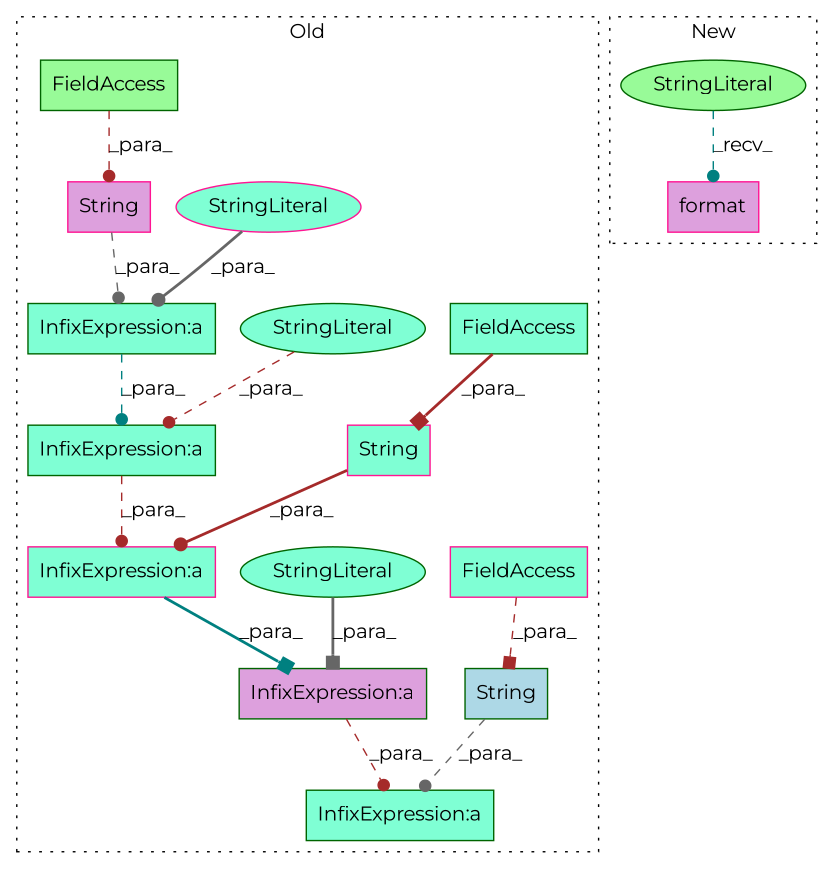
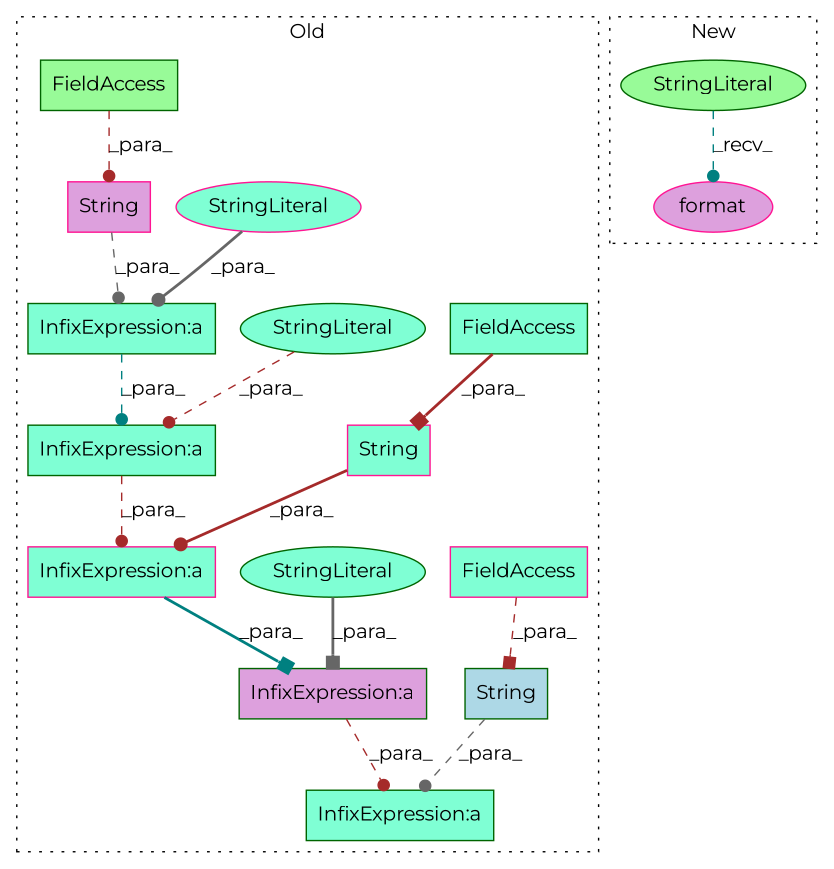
  digraph {
    fontname=Montserrat
    node [a=27 l=3 shape=box style=filled fillcolor=aquamarine color=darkgreen fontname=Montserrat]
    edge [color=brown style=dashed arrowhead=dot fontname=Montserrat]
    n1 [a=32 l="7,1" label=String s="1905,1929" fillcolor=plum color=deeppink]
    n2 [label="InfixExpression:a" s=1931]
    n3 [a=45 l=17 label=StringLiteral s=1934 shape=ellipse color=deeppink]
    n4 [label="InfixExpression:a" s=1978]
    n5 [a=45 l=14 label=StringLiteral s=1981 shape=ellipse]
    n6 [label="InfixExpression:a" s=2076 fillcolor=plum]
    n7 [a=32 l="7,1" label=String s="1999,2019" color=deeppink]
    n8 [a=45 l=18 label=StringLiteral s=2079 shape=ellipse]
    n9 [label="InfixExpression:a" s=1996 color=deeppink]
    n10 [label="InfixExpression:a" s=2098]
    n11 [a=32 l="7,1" label=String s="2101,2124" fillcolor=lightblue]
    n12 [a=22 l=13 label=FieldAccess s=2006]
    n13 [a=22 l=16 label=FieldAccess s=2108 color=deeppink]
    n14 [a=22 l=17 label=FieldAccess s=1912 fillcolor=palegreen]
-   n15 [a=32 l="7,1" label=format s="2376,2401" fillcolor=plum color=deeppink]
+   n15 [a=32 l="7,1" label=format s="2376,2401" shape=ellipse fillcolor=plum color=deeppink]
    n16 [a=45 l=22 label=StringLiteral s=2353 shape=ellipse fillcolor=palegreen]
    subgraph cluster_1 {
      label=Old
      style=dotted
      n1
      n2
      n3
      n4
      n5
      n6
      n7
      n8
      n9
      n10
      n11
      n12
      n13
      n14
    }
    subgraph cluster_2 {
      label=New
      style=dotted
      n15
      n16
    }
    n1 -> n2 [label=_para_ color=gray40]
    n2 -> n4 [label=_para_ color=teal]
    n3 -> n2 [label=_para_ color=gray40 style=bold]
    n4 -> n9 [label=_para_]
    n5 -> n4 [label=_para_]
    n6 -> n10 [label=_para_]
    n7 -> n9 [label=_para_ style=bold]
    n8 -> n6 [label=_para_ color=gray40 style=bold arrowhead=box]
    n9 -> n6 [label=_para_ color=teal style=bold arrowhead=box]
    n11 -> n10 [label=_para_ color=gray40]
    n12 -> n7 [label=_para_ style=bold arrowhead=box]
    n13 -> n11 [label=_para_ arrowhead=box]
    n14 -> n1 [label=_para_]
    n16 -> n15 [label=_recv_ color=teal]
  }
